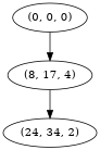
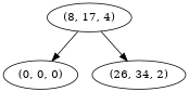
  digraph {
    "(0, 0, 0)"
    "(8, 17, 4)"
-   "(26, 34, 2)" [label="(24, 34, 2)"]
-   "(0, 0, 0)" -> "(8, 17, 4)"
+   "(26, 34, 2)"
+   "(8, 17, 4)" -> "(0, 0, 0)"
    "(8, 17, 4)" -> "(26, 34, 2)"
  }
